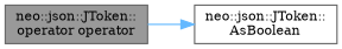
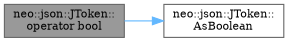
  digraph {
    rankdir=LR
    fontname="DejaVu Serif"
    node [fontname="DejaVu Serif" fontsize=10 shape=box style=filled]
-   n1 [color=gray40 fillcolor=grey60 fontcolor=black height=0.2 label="neo::json::JToken::\loperator operator" width=0.4]
+   n1 [color=gray40 fillcolor=grey60 fontcolor=black height=0.2 label="neo::json::JToken::\loperator bool" width=0.4]
    n2 [color=grey40 fillcolor=white height=0.2 label="neo::json::JToken::\lAsBoolean" width=0.4]
    n1 -> n2 [color=steelblue1 fontname="DejaVu Serif" fontsize=10 labelfontname=Helvetica labelfontsize=10 style=solid]
  }
